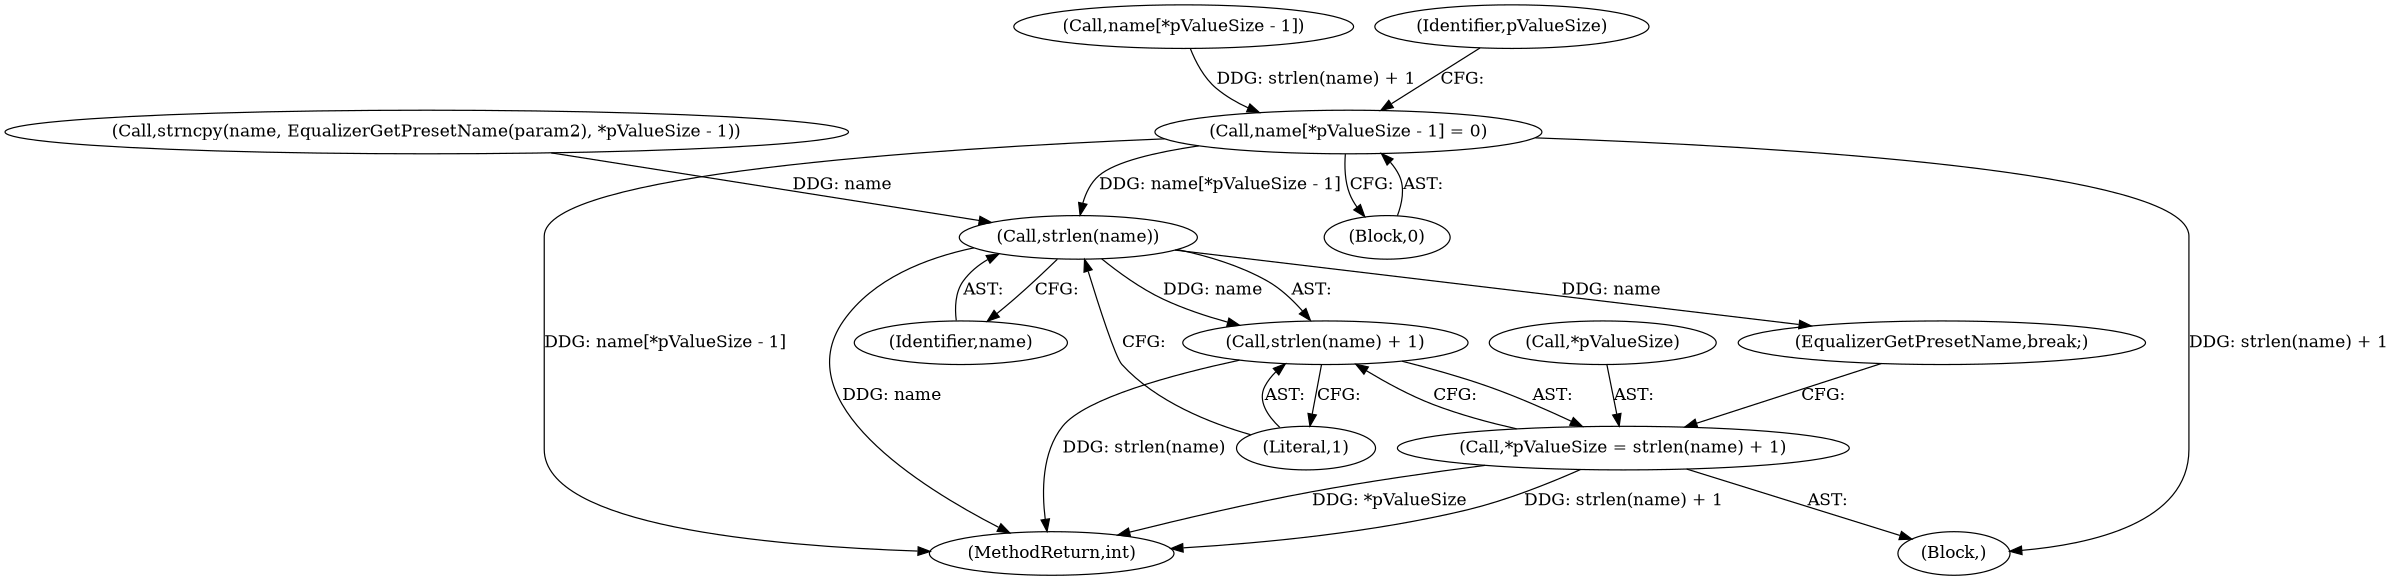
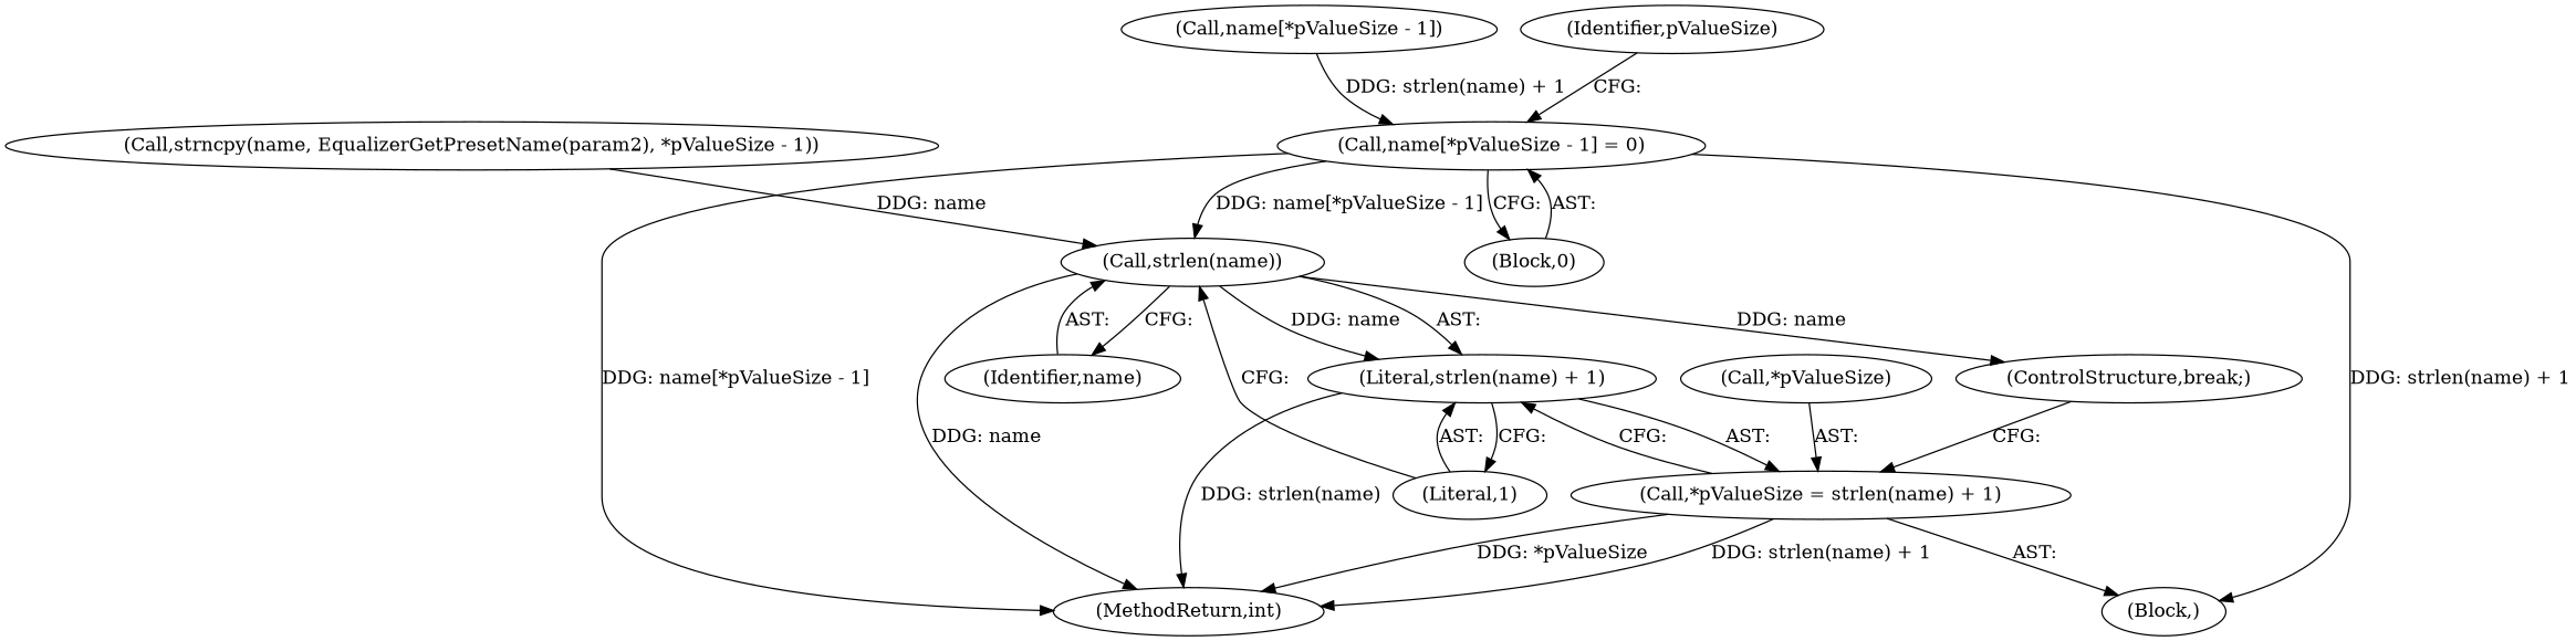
  digraph {
    fontname="DejaVu Serif"
    node [fontname="DejaVu Serif"]
    edge [fontname="DejaVu Serif"]
    n1 [label="(Call,name[*pValueSize - 1] = 0)"]
    n2 [label="(Call,strlen(name))"]
    n3 [label="(MethodReturn,int)"]
    n4 [label="(Block,0)"]
    n5 [label="(Block,)"]
-   n6 [label="(Call,strlen(name) + 1)"]
+   n6 [label="(Literal,strlen(name) + 1)"]
    n7 [label="(Identifier,name)"]
-   n8 [label="(EqualizerGetPresetName,break;)"]
+   n8 [label="(ControlStructure,break;)"]
    n9 [label="(Call,*pValueSize = strlen(name) + 1)"]
    n10 [label="(Literal,1)"]
    n11 [label="(Call,strncpy(name, EqualizerGetPresetName(param2), *pValueSize - 1))"]
    n12 [label="(Call,name[*pValueSize - 1])"]
    n13 [label="(Call,*pValueSize)"]
    n14 [label="(Identifier,pValueSize)"]
    n1 -> n2 [label="DDG: name[*pValueSize - 1]"]
    n1 -> n3 [label="DDG: name[*pValueSize - 1]"]
    n1 -> n4 [label="CFG: "]
    n1 -> n5 [label="DDG: strlen(name) + 1"]
    n2 -> n3 [label="DDG: name"]
    n2 -> n6 [label="AST: "]
    n2 -> n6 [label="DDG: name"]
    n2 -> n7 [label="CFG: "]
    n2 -> n8 [label="DDG: name"]
    n4 -> n1 [label="AST: "]
    n6 -> n3 [label="DDG: strlen(name)"]
    n6 -> n9 [label="AST: "]
    n6 -> n10 [label="CFG: "]
    n7 -> n2 [label="AST: "]
    n8 -> n9 [label="CFG: "]
    n9 -> n3 [label="DDG: *pValueSize"]
    n9 -> n3 [label="DDG: strlen(name) + 1"]
    n9 -> n5 [label="AST: "]
    n9 -> n6 [label="CFG: "]
    n10 -> n2 [label="CFG: "]
    n10 -> n6 [label="AST: "]
    n11 -> n2 [label="DDG: name"]
    n12 -> n1 [label="DDG: strlen(name) + 1"]
    n13 -> n9 [label="AST: "]
    n14 -> n1 [label="CFG: "]
  }
